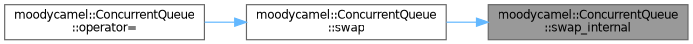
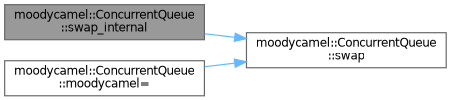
  digraph {
    rankdir=RL
    node [color=grey40 fillcolor=white fontname=Helvetica fontsize=10 shape=box style=filled]
    edge [color=steelblue1 dir=back fontname=Helvetica fontsize=10 labelfontname=Helvetica labelfontsize=10 style=solid]
    n1 [color=gray40 fillcolor=grey60 fontcolor=black height=0.2 label="moodycamel::ConcurrentQueue\l::swap_internal" width=0.4]
    n2 [height=0.2 label="moodycamel::ConcurrentQueue\l::swap" width=0.4]
-   n3 [height=0.2 label="moodycamel::ConcurrentQueue\l::operator=" width=0.4]
-   n1 -> n2
+   n3 [height=0.2 label="moodycamel::ConcurrentQueue\l::moodycamel=" width=0.4]
+   n2 -> n1
    n2 -> n3
  }
